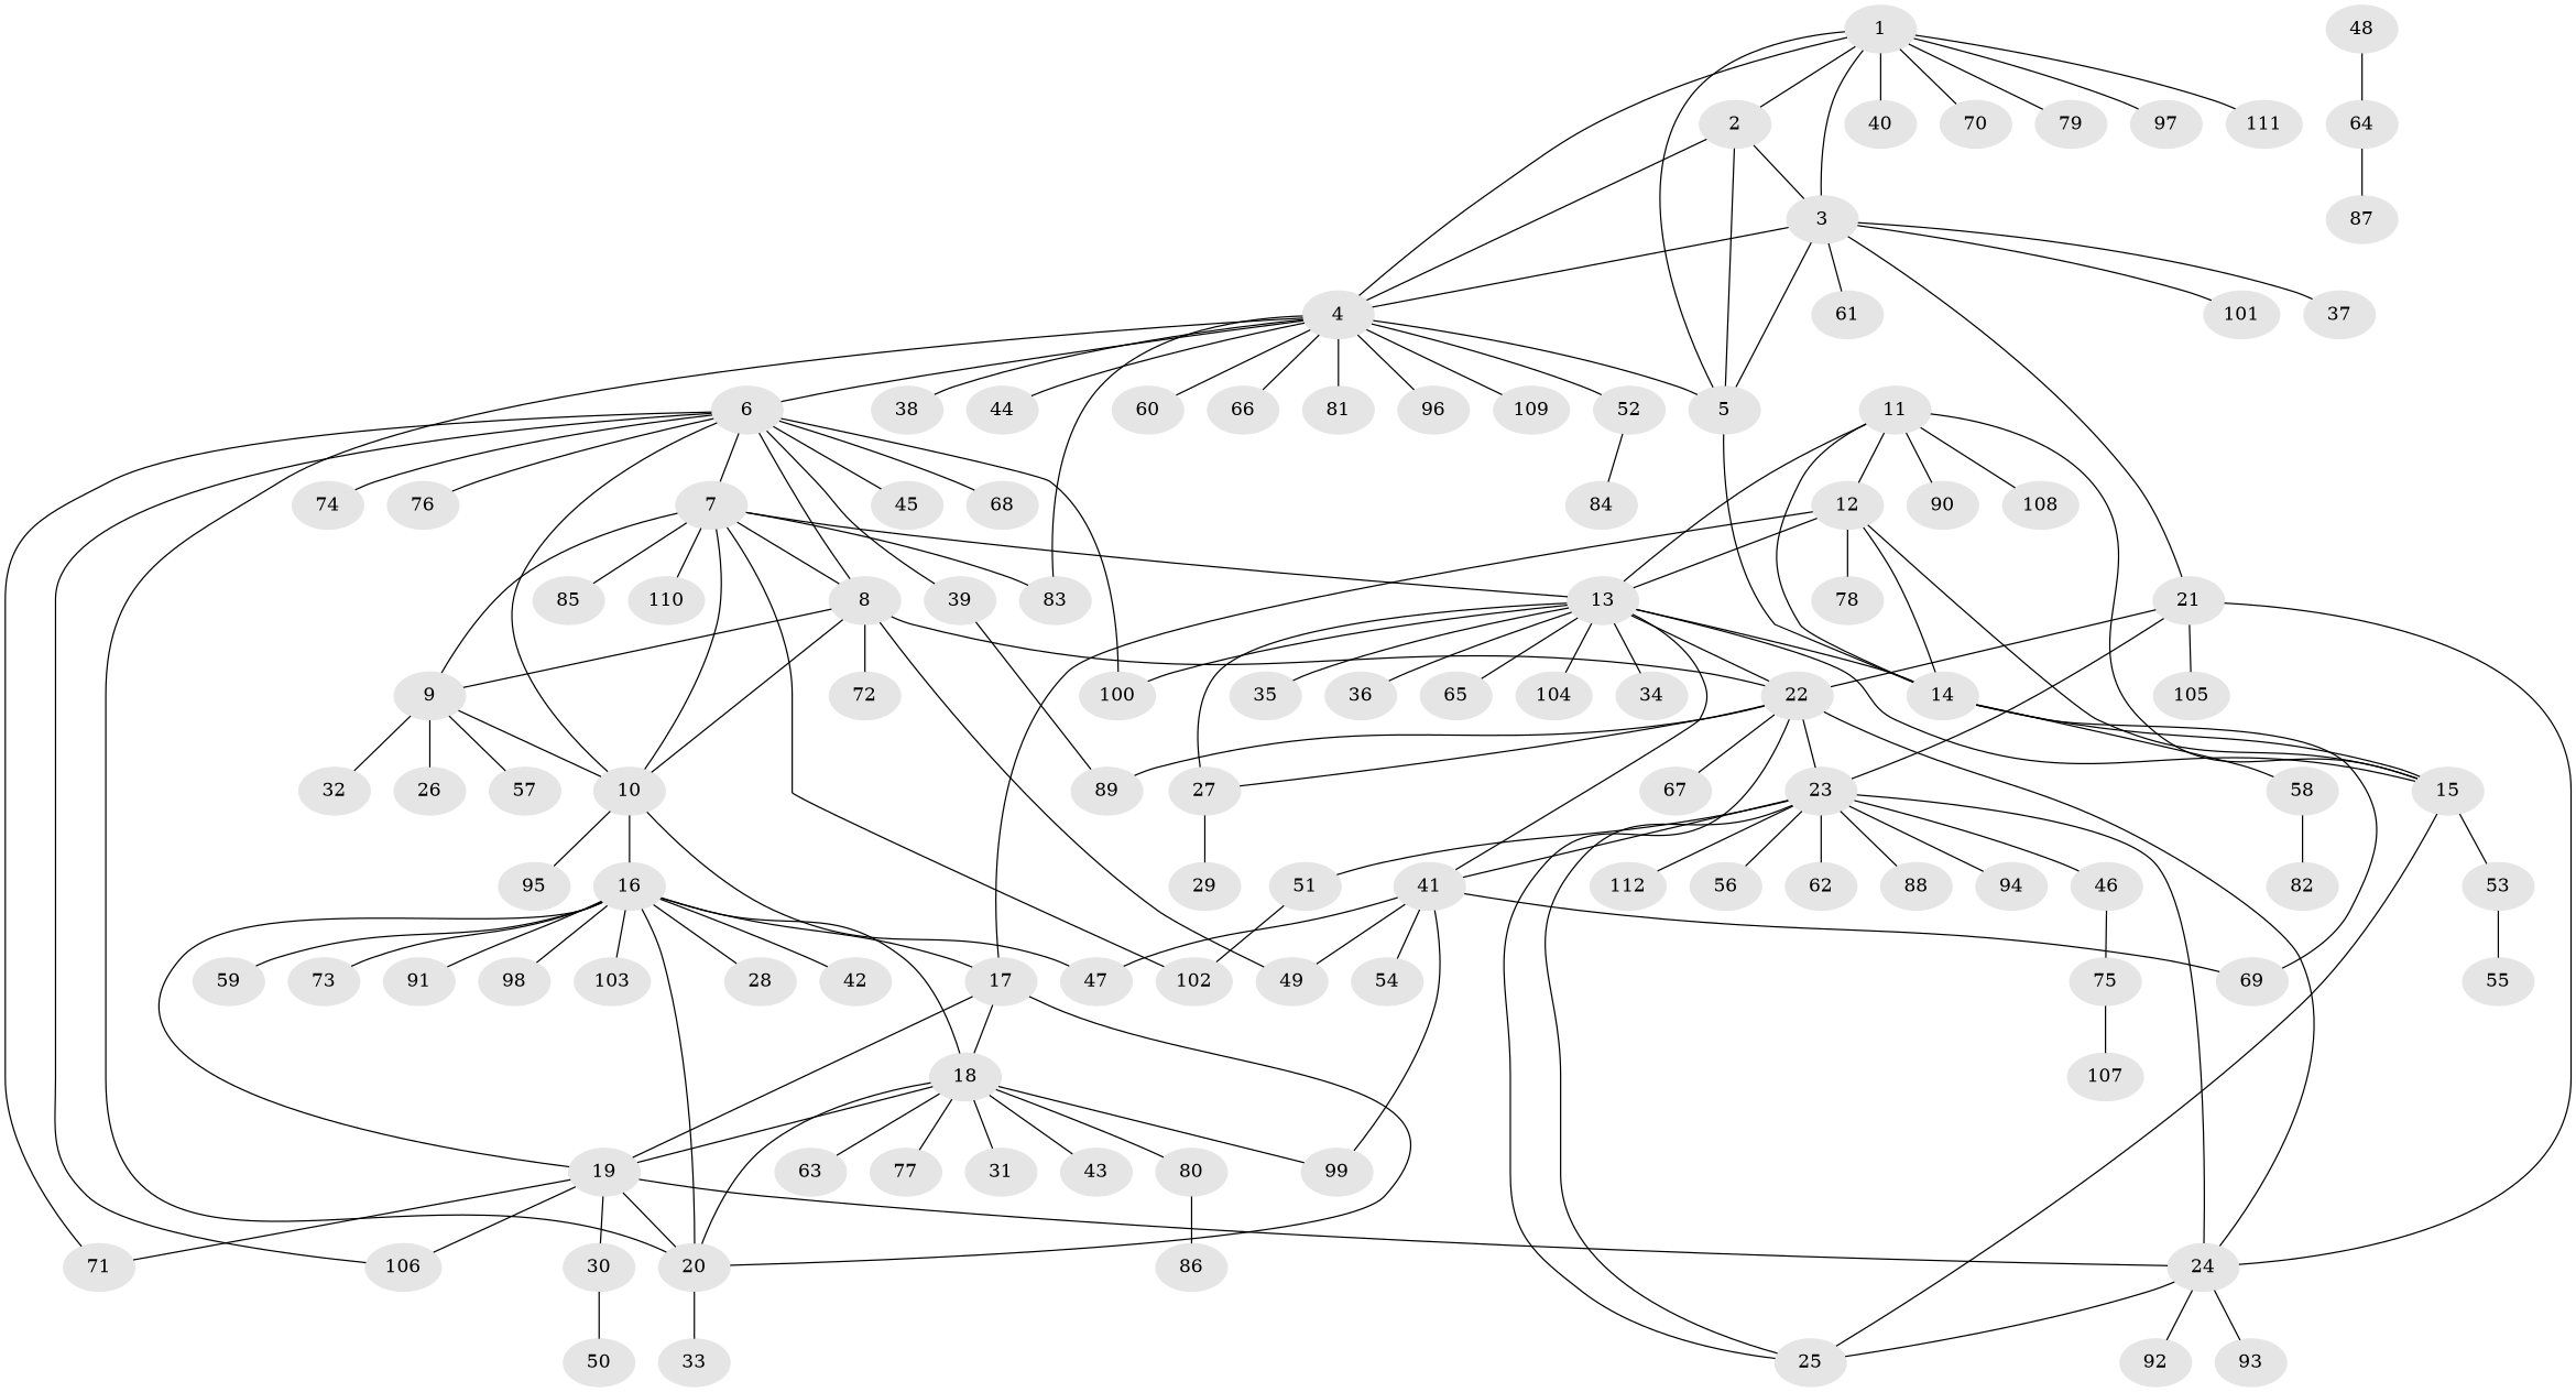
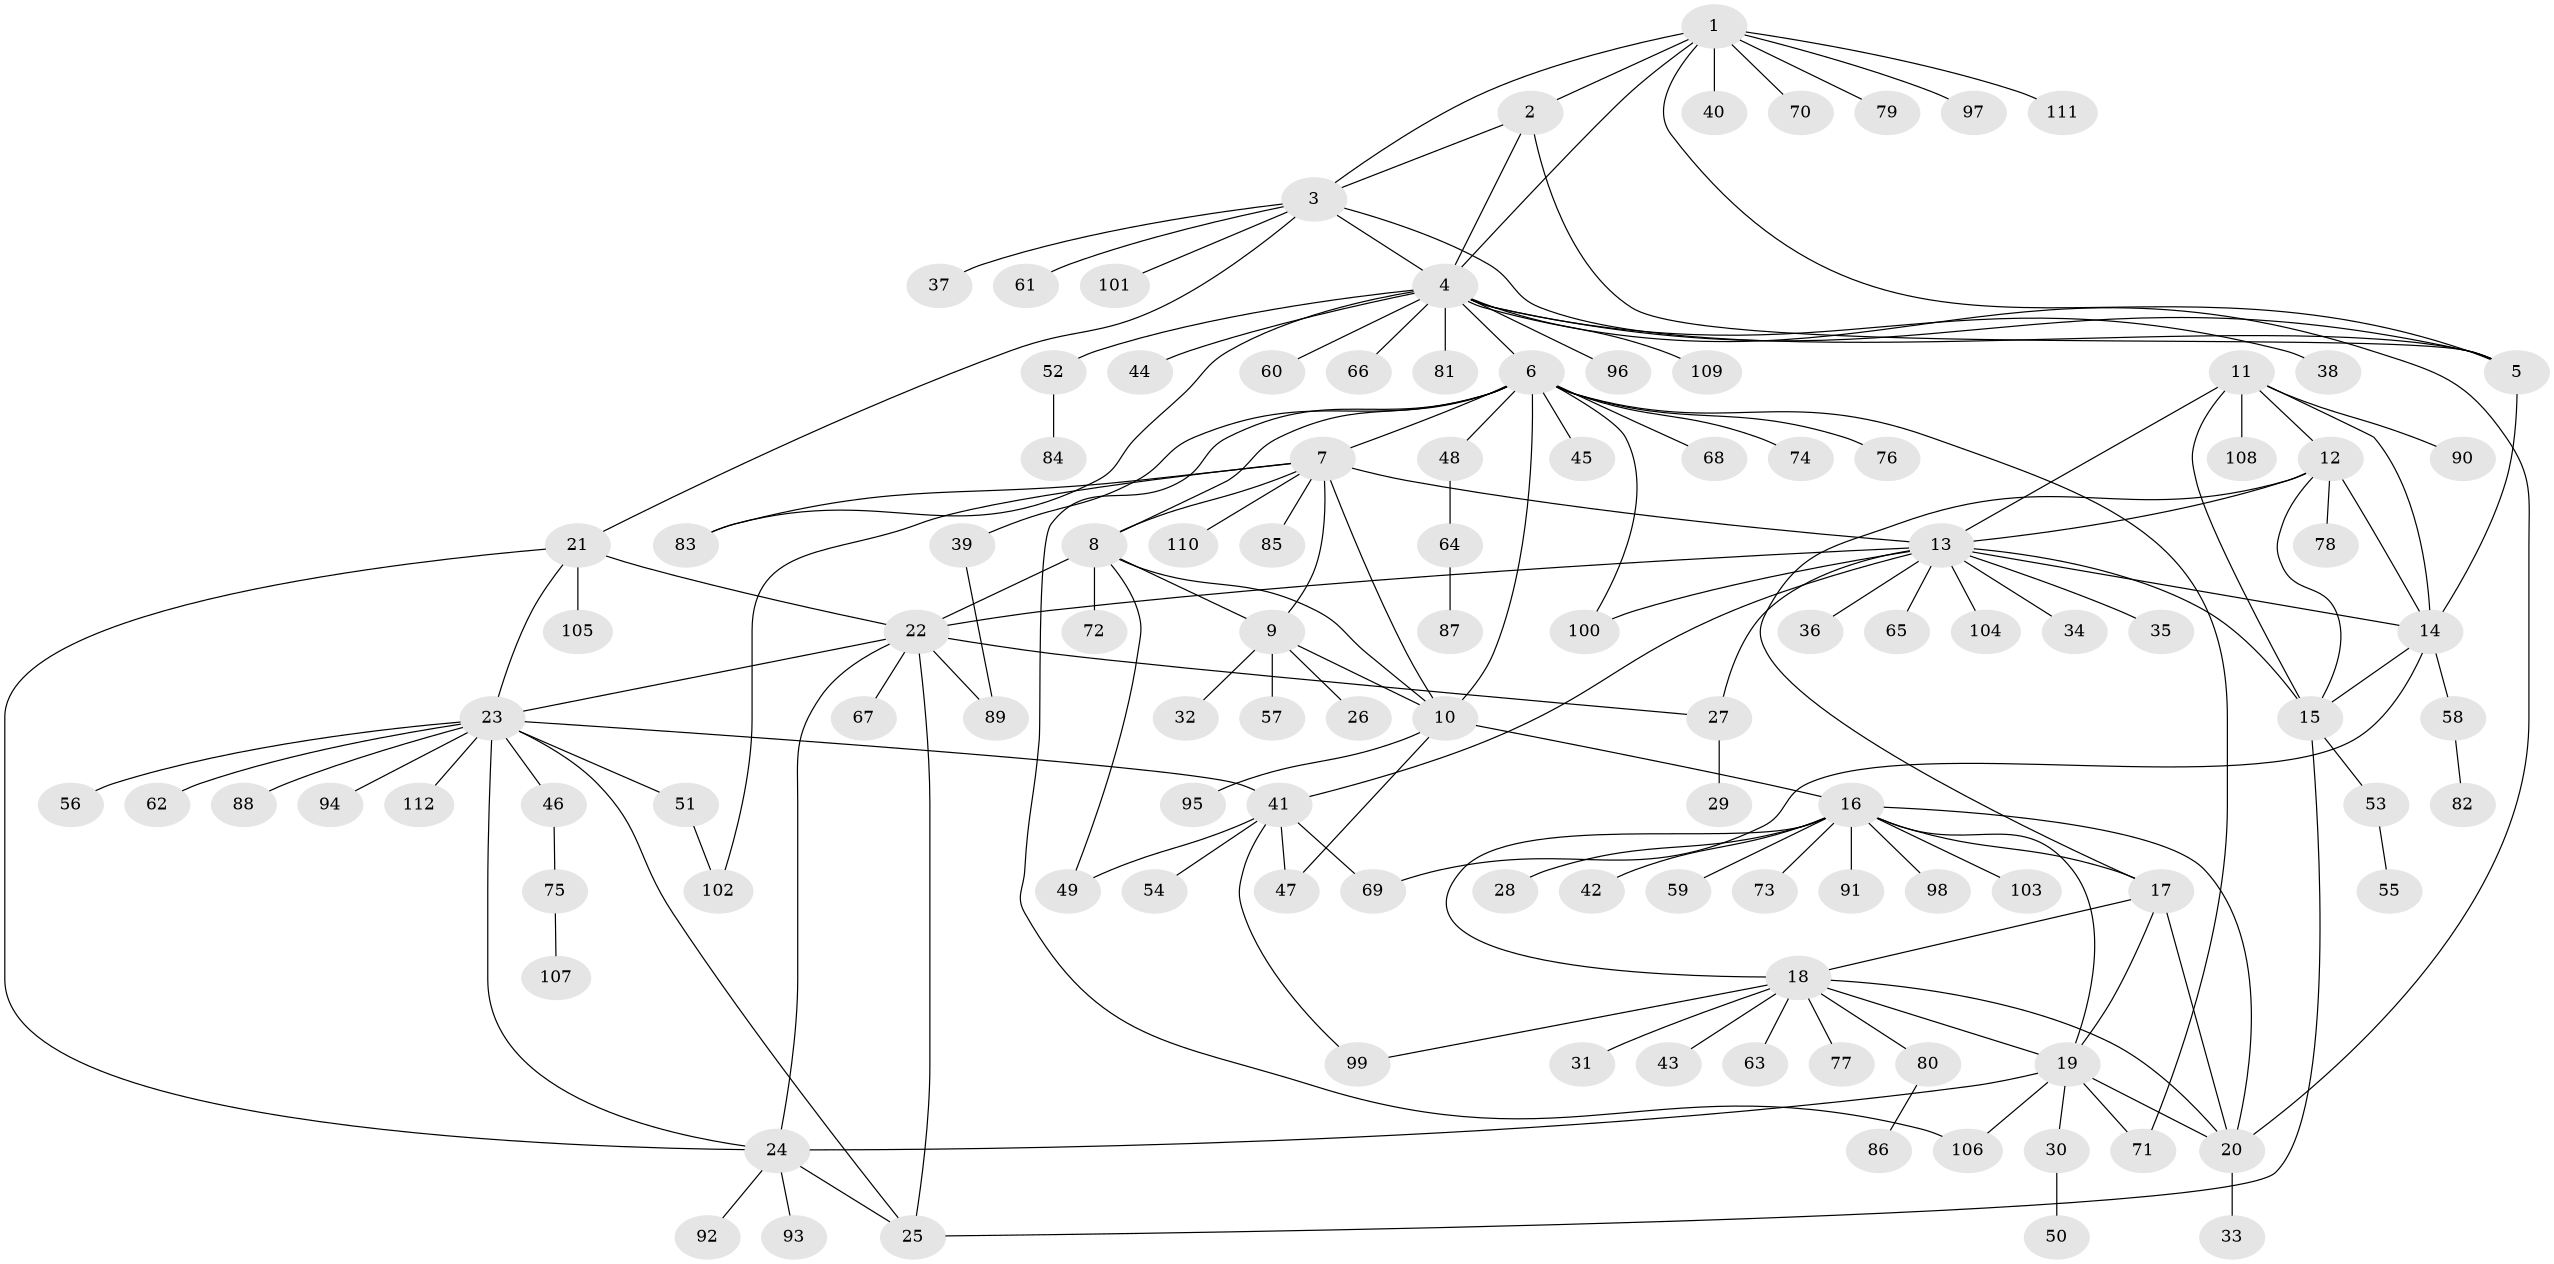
  graph {
    node [color=gray90 style=filled]
    1
    2
    3
    4
    5
    40
    70
    79
    97
    111
    21
    37
    61
    101
    6
    20
    38
    44
    52
    60
    66
    81
    83
    96
    109
    14
    22
    24
    23
    105
    7
    8
    10
    39
    45
    48
    68
    71
    74
    76
    100
    106
    33
    84
    15
    58
    69
    9
    13
    85
    102
    110
    49
    72
    26
    32
    57
    16
    47
    95
    89
    64
    27
    34
    35
    36
    41
    65
    104
    25
    67
    17
    18
    19
    28
    42
    59
    73
    91
    98
    103
    11
    12
    90
    108
    78
    53
    29
    99
    54
    82
    55
    31
    43
    63
    77
    80
    30
    86
    92
    93
    50
    46
    51
    56
    62
    88
    94
    112
    75
    107
    87
    1 -- 2
    1 -- 3
    1 -- 4
    1 -- 5
    1 -- 40
    1 -- 70
    1 -- 79
    1 -- 97
    1 -- 111
    2 -- 3
    2 -- 4
    2 -- 5
    3 -- 4
    3 -- 5
    3 -- 21
    3 -- 37
    3 -- 61
    3 -- 101
    4 -- 5
    4 -- 6
    4 -- 20
    4 -- 38
    4 -- 44
    4 -- 52
    4 -- 60
    4 -- 66
    4 -- 81
    4 -- 83
    4 -- 96
    4 -- 109
    5 -- 14
    21 -- 22
    21 -- 24
    21 -- 23
    21 -- 105
    6 -- 7
    6 -- 8
    6 -- 10
    6 -- 39
    6 -- 45
+   6 -- 48
    6 -- 68
    6 -- 71
    6 -- 74
    6 -- 76
    6 -- 100
    6 -- 106
    20 -- 33
    52 -- 84
    14 -- 15
    14 -- 58
    14 -- 69
    22 -- 24
    22 -- 23
    22 -- 89
    22 -- 27
    22 -- 25
    22 -- 67
    24 -- 25
    24 -- 92
    24 -- 93
    23 -- 24
    23 -- 41
    23 -- 25
    23 -- 46
    23 -- 51
    23 -- 56
    23 -- 62
    23 -- 88
    23 -- 94
    23 -- 112
    7 -- 83
    7 -- 8
    7 -- 10
    7 -- 9
    7 -- 13
    7 -- 85
    7 -- 102
    7 -- 110
    8 -- 22
    8 -- 10
    8 -- 9
    8 -- 49
    8 -- 72
    10 -- 16
    10 -- 47
    10 -- 95
    39 -- 89
    48 -- 64
    15 -- 25
    15 -- 53
    58 -- 82
    9 -- 10
    9 -- 26
    9 -- 32
    9 -- 57
    13 -- 14
    13 -- 22
    13 -- 100
    13 -- 15
    13 -- 27
    13 -- 34
    13 -- 35
    13 -- 36
    13 -- 41
    13 -- 65
    13 -- 104
    16 -- 20
    16 -- 17
    16 -- 18
    16 -- 19
    16 -- 28
    16 -- 42
    16 -- 59
    16 -- 73
    16 -- 91
    16 -- 98
    16 -- 103
    64 -- 87
    27 -- 29
    41 -- 69
    41 -- 49
    41 -- 47
    41 -- 99
    41 -- 54
    17 -- 20
    17 -- 18
    17 -- 19
    18 -- 20
    18 -- 19
    18 -- 99
    18 -- 31
    18 -- 43
    18 -- 63
    18 -- 77
    18 -- 80
    19 -- 20
    19 -- 24
    19 -- 71
    19 -- 106
    19 -- 30
    11 -- 14
    11 -- 15
    11 -- 13
    11 -- 12
    11 -- 90
    11 -- 108
    12 -- 14
    12 -- 15
    12 -- 13
    12 -- 17
    12 -- 78
    53 -- 55
    80 -- 86
    30 -- 50
    46 -- 75
    51 -- 102
    75 -- 107
  }
